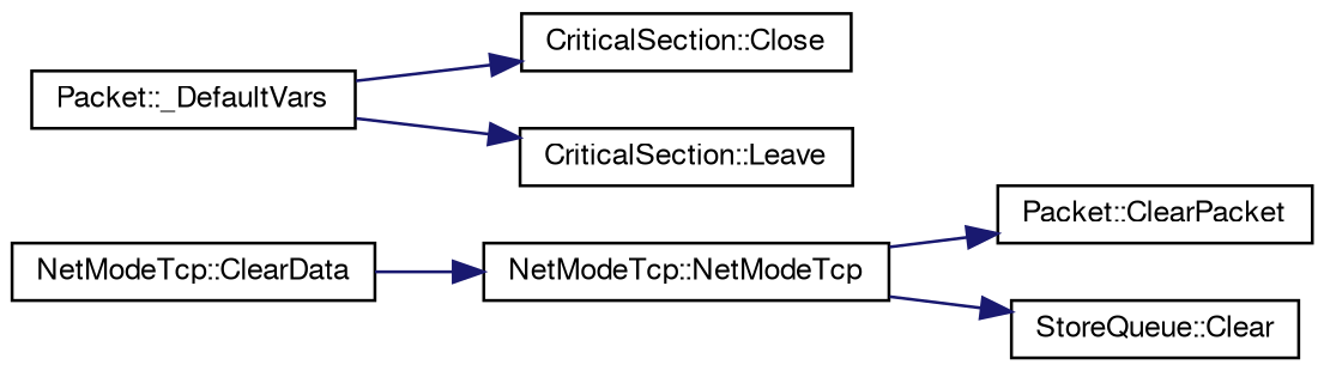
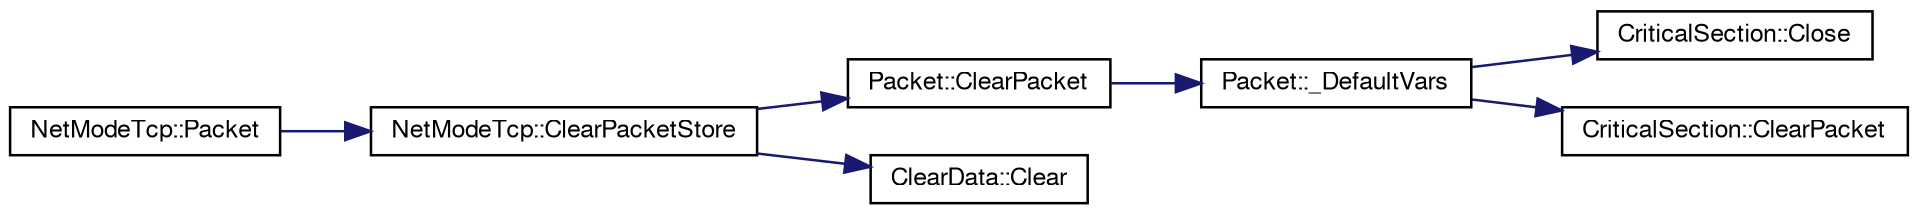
  digraph {
    rankdir=LR
    node [color=black fillcolor=white fontname=FreeSans fontsize=10 shape=record style=filled]
    edge [color=midnightblue fontname=FreeSans fontsize=10 labelfontname=FreeSans labelfontsize=10 style=solid]
-   n1 [height=0.2 label="NetModeTcp::ClearData" width=0.4]
-   n2 [height=0.2 label="NetModeTcp::NetModeTcp" width=0.4]
+   n1 [height=0.2 label="NetModeTcp::Packet" width=0.4]
+   n2 [height=0.2 label="NetModeTcp::ClearPacketStore" width=0.4]
    n3 [height=0.2 label="Packet::ClearPacket" width=0.4]
    n4 [height=0.2 label="Packet::_DefaultVars" width=0.4]
-   n5 [height=0.2 label="StoreQueue::Clear" width=0.4]
+   n5 [height=0.2 label="ClearData::Clear" width=0.4]
    n6 [height=0.2 label="CriticalSection::Close" width=0.4]
-   n7 [height=0.2 label="CriticalSection::Leave" width=0.4]
+   n7 [height=0.2 label="CriticalSection::ClearPacket" width=0.4]
    n1 -> n2
    n2 -> n3
    n2 -> n5
+   n3 -> n4
    n4 -> n6
    n4 -> n7
  }
